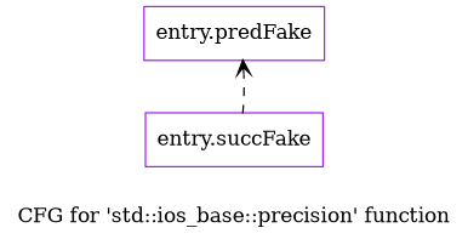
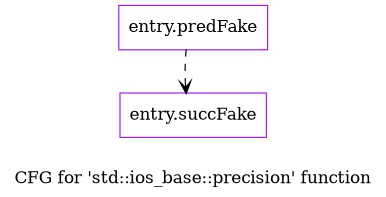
  digraph {
    label="CFG for 'std::ios_base::precision' function"
    node [shape=record color=purple]
    n1 [label="{entry.predFake}"]
    n2 [filename="/tools/Xilinx/Vitis_HLS/2022.1/tps/lnx64/gcc-8.3.0/lib/gcc/x86_64-pc-linux-gnu/8.3.0/../../../../include/c++/8.3.0/bits/ios_base.h" label="{entry.succFake}" linenumber=692]
-   n2 -> n1 [execusionnum=96 filename="/tools/Xilinx/Vitis_HLS/2022.1/tps/lnx64/gcc-8.3.0/lib/gcc/x86_64-pc-linux-gnu/8.3.0/../../../../include/c++/8.3.0/bits/ios_base.h" style=dashed arrowhead=vee]
+   n1 -> n2 [execusionnum=96 filename="/tools/Xilinx/Vitis_HLS/2022.1/tps/lnx64/gcc-8.3.0/lib/gcc/x86_64-pc-linux-gnu/8.3.0/../../../../include/c++/8.3.0/bits/ios_base.h" style=dashed arrowhead=vee]
  }
